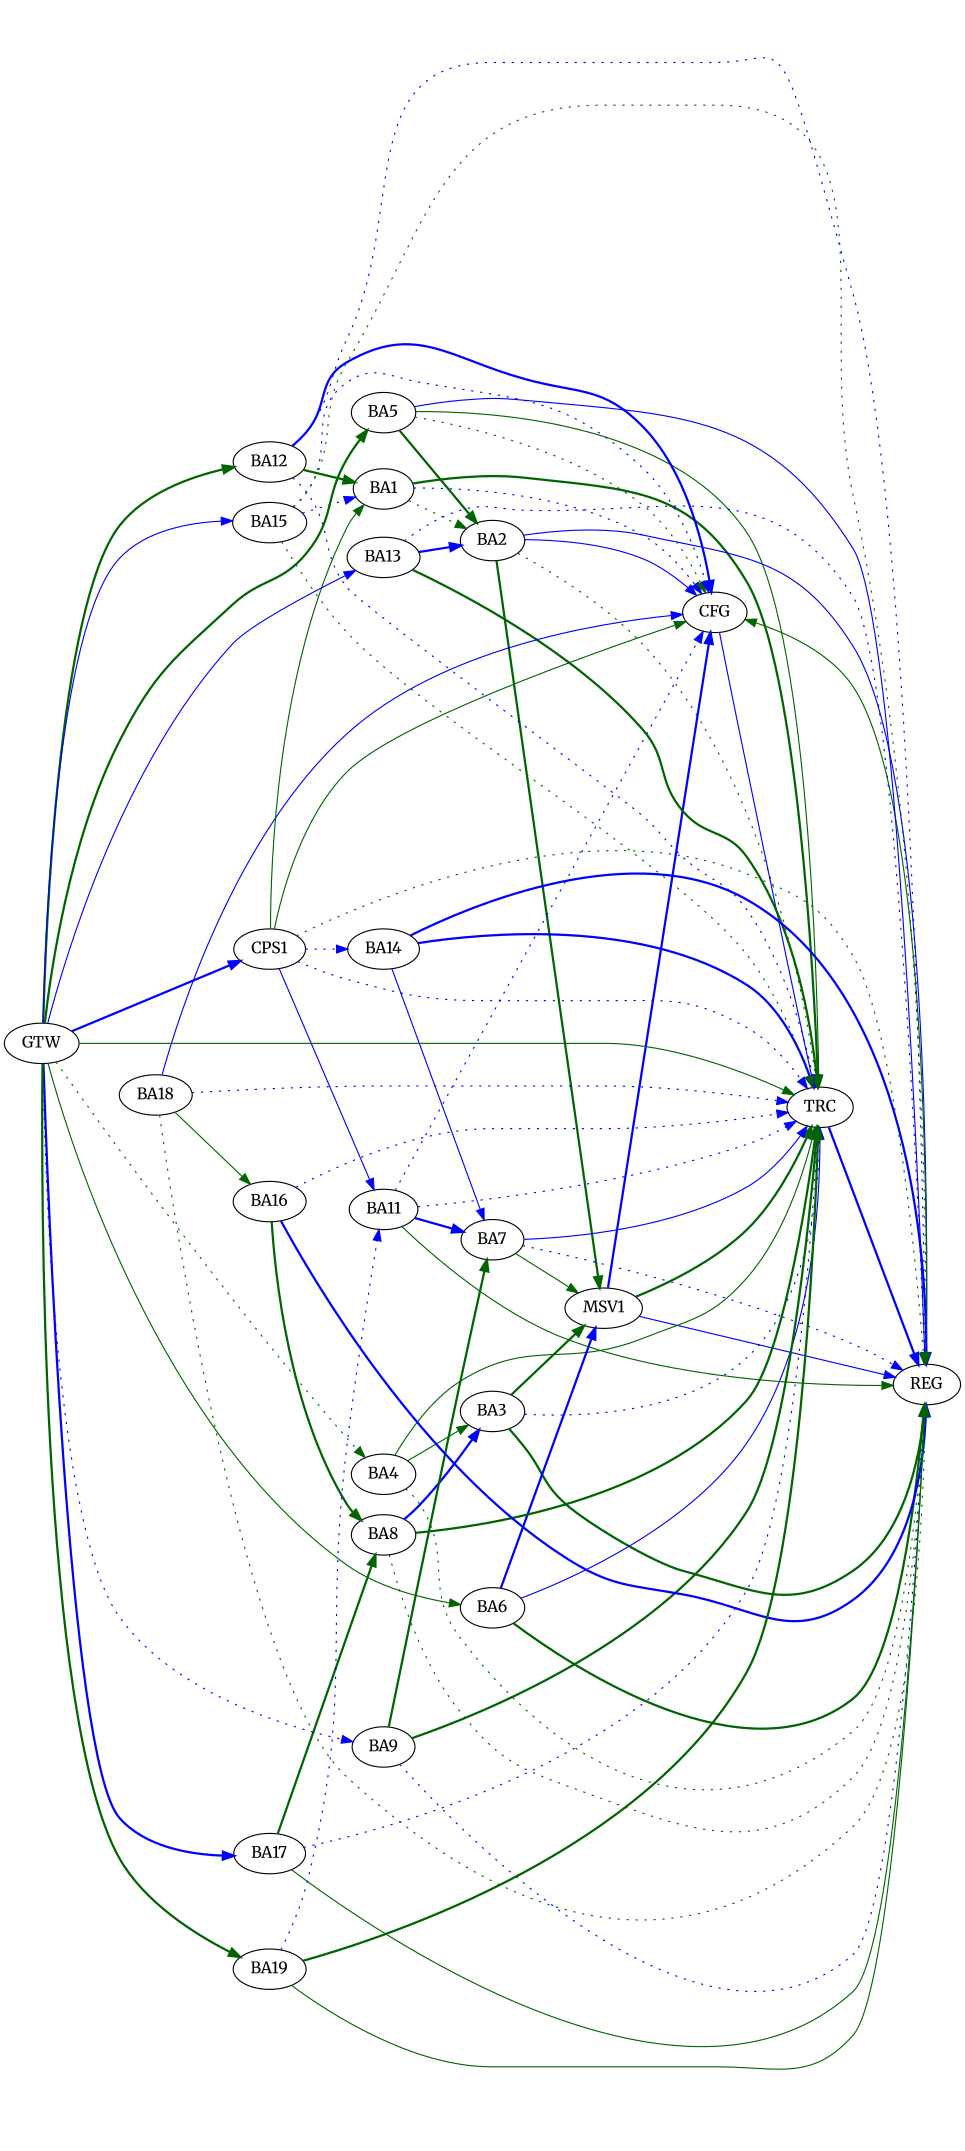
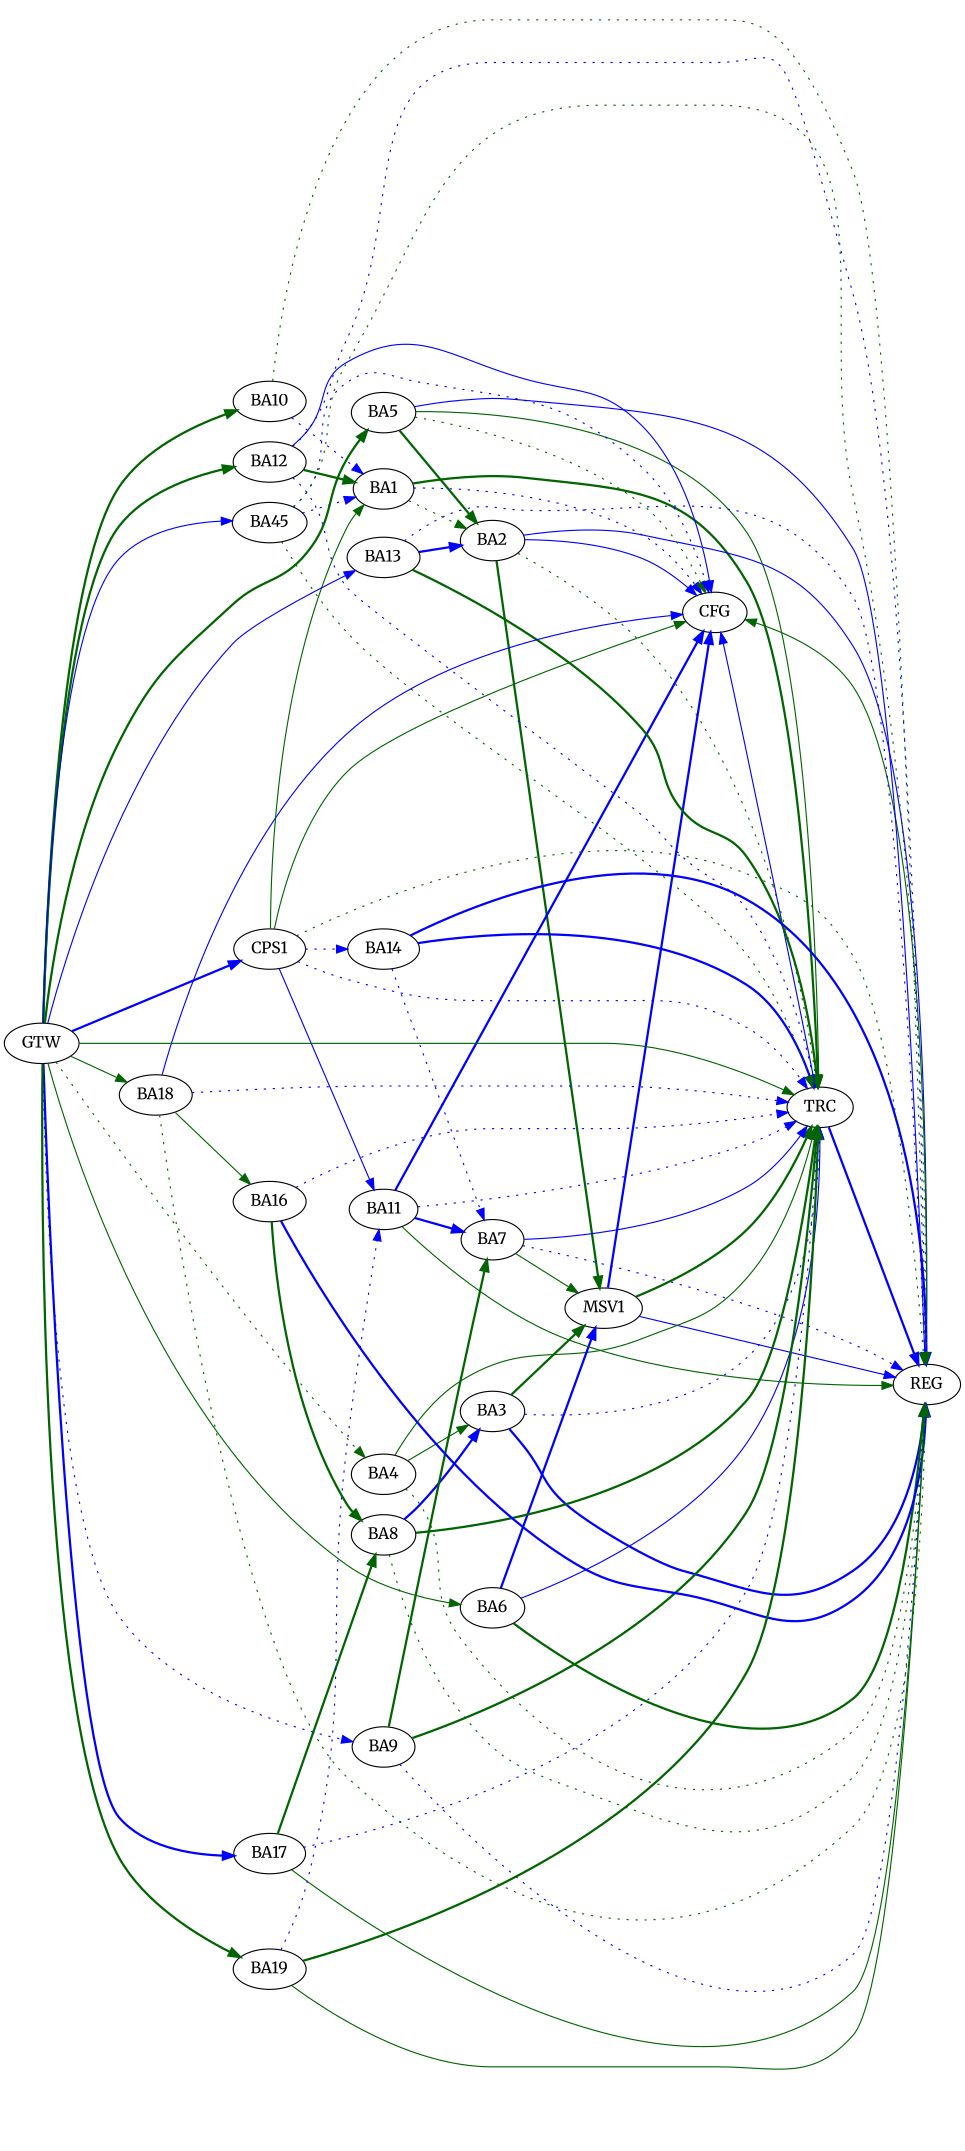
  strict digraph {
    fontname=Merriweather
    rankdir=LR
    node [fontname=Merriweather]
    edge [color=blue fontname=Merriweather style=dotted]
    n1 [label=BA1]
    n2 [label=BA2]
    n3 [label=CFG]
    n4 [label=TRC]
    n5 [label=REG]
    n6 [label=MSV1]
    n7 [label=BA3]
    n8 [label=BA4]
    n9 [label=BA5]
    n10 [label=BA6]
    n11 [label=BA7]
    n12 [label=BA8]
    n13 [label=BA9]
+   n14 [label=BA10]
    n15 [label=BA11]
    n16 [label=BA12]
    n17 [label=BA13]
    n18 [label=BA14]
-   n19 [label=BA15]
+   n19 [label=BA45]
    n20 [label=BA16]
    n21 [label=BA17]
    n22 [label=BA18]
    n23 [label=BA19]
    n24 [label=CPS1]
    n25 [label=GTW]
    n1 -> n2 [color=darkgreen]
    n1 -> n3
    n1 -> n4 [color=darkgreen style=bold]
    n2 -> n3 [style=solid]
    n2 -> n4 [color=darkgreen]
    n2 -> n5 [style=solid]
    n2 -> n6 [color=darkgreen style=bold]
-   n3 -> n4 [style=solid]
+   n4 -> n3 [style=solid]
    n4 -> n5 [style=bold]
    n5 -> n3 [color=darkgreen style=solid]
    n6 -> n3 [style=bold]
    n6 -> n4 [color=darkgreen style=bold]
    n6 -> n5 [style=solid]
    n7 -> n4
-   n7 -> n5 [color=darkgreen style=bold]
+   n7 -> n5 [style=bold]
    n7 -> n6 [color=darkgreen style=bold]
    n8 -> n4 [color=darkgreen style=solid]
    n8 -> n5 [color=darkgreen]
    n8 -> n7 [color=darkgreen style=solid]
    n9 -> n2 [color=darkgreen style=bold]
    n9 -> n3 [color=darkgreen]
    n9 -> n4 [color=darkgreen style=solid]
    n9 -> n5 [style=solid]
    n10 -> n4 [style=solid]
    n10 -> n5 [color=darkgreen style=bold]
    n10 -> n6 [style=bold]
    n11 -> n4 [style=solid]
    n11 -> n5
    n11 -> n6 [color=darkgreen style=solid]
    n12 -> n4 [color=darkgreen style=bold]
    n12 -> n5 [color=darkgreen]
    n12 -> n7 [style=bold]
    n13 -> n4 [color=darkgreen style=bold]
    n13 -> n5
    n13 -> n11 [color=darkgreen style=bold]
-   n15 -> n3
+   n14 -> n1
+   n14 -> n5 [color=darkgreen]
+   n15 -> n3 [style=bold]
    n15 -> n4
    n15 -> n5 [color=darkgreen style=solid]
    n15 -> n11 [style=bold]
    n16 -> n1 [color=darkgreen style=bold]
-   n16 -> n3 [style=bold]
+   n16 -> n3 [style=solid]
    n16 -> n4
    n16 -> n5
    n17 -> n2 [style=bold]
    n17 -> n4 [color=darkgreen style=bold]
    n17 -> n5
    n18 -> n4 [style=bold]
    n18 -> n5 [style=bold]
-   n18 -> n11 [style=solid]
+   n18 -> n11
    n19 -> n1
    n19 -> n3
    n19 -> n4 [color=darkgreen]
    n19 -> n5 [color=darkgreen]
    n20 -> n4
    n20 -> n5 [style=bold]
    n20 -> n12 [color=darkgreen style=bold]
    n21 -> n4
    n21 -> n5 [color=darkgreen style=solid]
    n21 -> n12 [color=darkgreen style=bold]
    n22 -> n3 [style=solid]
    n22 -> n4
    n22 -> n5 [color=darkgreen]
    n22 -> n20 [color=darkgreen style=solid]
    n23 -> n4 [color=darkgreen style=bold]
    n23 -> n5 [color=darkgreen style=solid]
    n23 -> n15
    n24 -> n1 [color=darkgreen style=solid]
    n24 -> n3 [color=darkgreen style=solid]
    n24 -> n4
    n24 -> n5 [color=darkgreen]
    n24 -> n15 [style=solid]
    n24 -> n18
    n25 -> n4 [color=darkgreen style=solid]
    n25 -> n8 [color=darkgreen]
    n25 -> n9 [color=darkgreen style=bold]
    n25 -> n10 [color=darkgreen style=solid]
    n25 -> n13
+   n25 -> n14 [color=darkgreen style=bold]
    n25 -> n16 [color=darkgreen style=bold]
    n25 -> n17 [style=solid]
    n25 -> n19 [style=solid]
    n25 -> n21 [style=bold]
+   n25 -> n22 [color=darkgreen style=solid]
    n25 -> n23 [color=darkgreen style=bold]
    n25 -> n24 [style=bold]
  }
